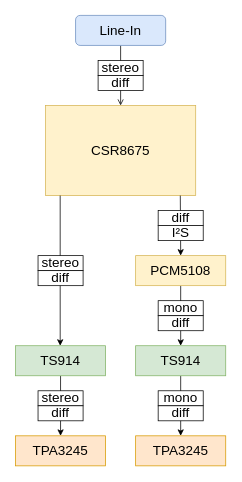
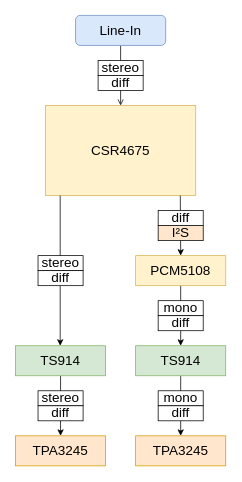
  <mxCell id="0" />
  <mxCell id="1" parent="0" />
- <mxCell id="2" value="CSR8675" style="rounded=0;whiteSpace=wrap;html=1;fontStyle=0;fontSize=18;fillColor=#fff2cc;strokeColor=#d6b656;" vertex="1" parent="1"><mxGeometry x="60" y="140" width="200" height="120" as="geometry" /></mxCell>
+ <mxCell id="2" value="CSR4675" style="rounded=0;whiteSpace=wrap;html=1;fontStyle=0;fontSize=18;fillColor=#fff2cc;strokeColor=#d6b656;" vertex="1" parent="1"><mxGeometry x="60" y="140" width="200" height="120" as="geometry" /></mxCell>
  <mxCell id="3" style="edgeStyle=orthogonalEdgeStyle;rounded=0;orthogonalLoop=1;jettySize=auto;html=1;exitX=0.5;exitY=1;exitDx=0;exitDy=0;entryX=0.5;entryY=0;entryDx=0;entryDy=0;fontSize=18;endArrow=open;" edge="1" parent="1" source="4" target="2"><mxGeometry relative="1" as="geometry" /></mxCell>
  <mxCell id="4" value="Line-In" style="whiteSpace=wrap;html=1;fontStyle=0;fontSize=18;fillColor=#dae8fc;strokeColor=#6c8ebf;rounded=1;" vertex="1" parent="1"><mxGeometry x="100" y="20" width="120" height="40" as="geometry" /></mxCell>
  <mxCell id="5" value="stereo" style="rounded=0;whiteSpace=wrap;html=1;fontSize=18;" vertex="1" parent="1"><mxGeometry x="130" y="80" width="60" height="20" as="geometry" /></mxCell>
  <mxCell id="6" value="diff" style="rounded=0;whiteSpace=wrap;html=1;fontSize=18;" vertex="1" parent="1"><mxGeometry x="130" y="100" width="60" height="20" as="geometry" /></mxCell>
  <mxCell id="7" style="edgeStyle=orthogonalEdgeStyle;rounded=0;orthogonalLoop=1;jettySize=auto;html=1;exitX=0.5;exitY=1;exitDx=0;exitDy=0;entryX=0.5;entryY=0;entryDx=0;entryDy=0;fontSize=18;" edge="1" parent="1" source="8" target="22"><mxGeometry relative="1" as="geometry" /></mxCell>
  <mxCell id="8" value="TS914" style="rounded=0;whiteSpace=wrap;html=1;fontStyle=0;fontSize=18;fillColor=#d5e8d4;strokeColor=#82b366;" vertex="1" parent="1"><mxGeometry x="20" y="460" width="120" height="40" as="geometry" /></mxCell>
  <mxCell id="9" style="edgeStyle=orthogonalEdgeStyle;rounded=0;orthogonalLoop=1;jettySize=auto;html=1;exitX=0.5;exitY=1;exitDx=0;exitDy=0;entryX=0.5;entryY=0;entryDx=0;entryDy=0;fontSize=18;" edge="1" parent="1" source="10" target="12"><mxGeometry relative="1" as="geometry" /></mxCell>
  <mxCell id="10" value="PCM5108" style="rounded=0;whiteSpace=wrap;html=1;fontStyle=0;fontSize=18;fillColor=#fff2cc;strokeColor=#d6b656;" vertex="1" parent="1"><mxGeometry x="180" y="340" width="120" height="40" as="geometry" /></mxCell>
  <mxCell id="11" style="edgeStyle=orthogonalEdgeStyle;rounded=0;orthogonalLoop=1;jettySize=auto;html=1;exitX=0.5;exitY=1;exitDx=0;exitDy=0;entryX=0.5;entryY=0;entryDx=0;entryDy=0;fontSize=18;" edge="1" parent="1" source="12" target="21"><mxGeometry relative="1" as="geometry" /></mxCell>
  <mxCell id="12" value="TS914" style="rounded=0;whiteSpace=wrap;html=1;fontStyle=0;fontSize=18;fillColor=#d5e8d4;strokeColor=#82b366;" vertex="1" parent="1"><mxGeometry x="180" y="460" width="120" height="40" as="geometry" /></mxCell>
  <mxCell id="13" value="" style="endArrow=classic;html=1;fontSize=18;entryX=0.496;entryY=0;entryDx=0;entryDy=0;entryPerimeter=0;" edge="1" parent="1" target="8"><mxGeometry width="50" height="50" relative="1" as="geometry"><mxPoint x="79.5" y="260" as="sourcePoint" /><mxPoint x="79.5" y="400" as="targetPoint" /></mxGeometry></mxCell>
  <mxCell id="14" value="" style="endArrow=classic;html=1;fontSize=18;" edge="1" parent="1"><mxGeometry width="50" height="50" relative="1" as="geometry"><mxPoint x="239.5" y="260" as="sourcePoint" /><mxPoint x="240" y="340" as="targetPoint" /></mxGeometry></mxCell>
- <mxCell id="15" value="I²S" style="rounded=0;whiteSpace=wrap;html=1;fontSize=18;" vertex="1" parent="1"><mxGeometry x="210" y="300" width="60" height="20" as="geometry" /></mxCell>
+ <mxCell id="15" value="I²S" style="rounded=0;whiteSpace=wrap;html=1;fontSize=18;fillColor=#ffe6cc;" vertex="1" parent="1"><mxGeometry x="210" y="300" width="60" height="20" as="geometry" /></mxCell>
  <mxCell id="16" value="diff" style="rounded=0;whiteSpace=wrap;html=1;fontSize=18;" vertex="1" parent="1"><mxGeometry x="210" y="280" width="60" height="20" as="geometry" /></mxCell>
  <mxCell id="17" value="stereo" style="rounded=0;whiteSpace=wrap;html=1;fontSize=18;" vertex="1" parent="1"><mxGeometry x="50" y="340" width="60" height="20" as="geometry" /></mxCell>
  <mxCell id="18" value="diff" style="rounded=0;whiteSpace=wrap;html=1;fontSize=18;" vertex="1" parent="1"><mxGeometry x="50" y="360" width="60" height="20" as="geometry" /></mxCell>
  <mxCell id="19" value="mono" style="rounded=0;whiteSpace=wrap;html=1;fontSize=18;" vertex="1" parent="1"><mxGeometry x="210" y="400" width="60" height="20" as="geometry" /></mxCell>
  <mxCell id="20" value="diff" style="rounded=0;whiteSpace=wrap;html=1;fontSize=18;" vertex="1" parent="1"><mxGeometry x="210" y="420" width="60" height="20" as="geometry" /></mxCell>
  <mxCell id="21" value="TPA3245" style="rounded=0;whiteSpace=wrap;html=1;fontSize=18;fontStyle=0;fillColor=#ffe6cc;strokeColor=#d79b00;" vertex="1" parent="1"><mxGeometry x="180" y="580" width="120" height="40" as="geometry" /></mxCell>
  <mxCell id="22" value="TPA3245" style="rounded=0;whiteSpace=wrap;html=1;fontSize=18;fontStyle=0;fillColor=#ffe6cc;strokeColor=#d79b00;" vertex="1" parent="1"><mxGeometry x="20" y="580" width="120" height="40" as="geometry" /></mxCell>
  <mxCell id="23" value="stereo" style="rounded=0;whiteSpace=wrap;html=1;fontSize=18;" vertex="1" parent="1"><mxGeometry x="50" y="520" width="60" height="20" as="geometry" /></mxCell>
  <mxCell id="24" value="diff" style="rounded=0;whiteSpace=wrap;html=1;fontSize=18;" vertex="1" parent="1"><mxGeometry x="50" y="540" width="60" height="20" as="geometry" /></mxCell>
  <mxCell id="25" value="mono" style="rounded=0;whiteSpace=wrap;html=1;fontSize=18;" vertex="1" parent="1"><mxGeometry x="210" y="520" width="60" height="20" as="geometry" /></mxCell>
  <mxCell id="26" value="diff" style="rounded=0;whiteSpace=wrap;html=1;fontSize=18;" vertex="1" parent="1"><mxGeometry x="210" y="540" width="60" height="20" as="geometry" /></mxCell>
